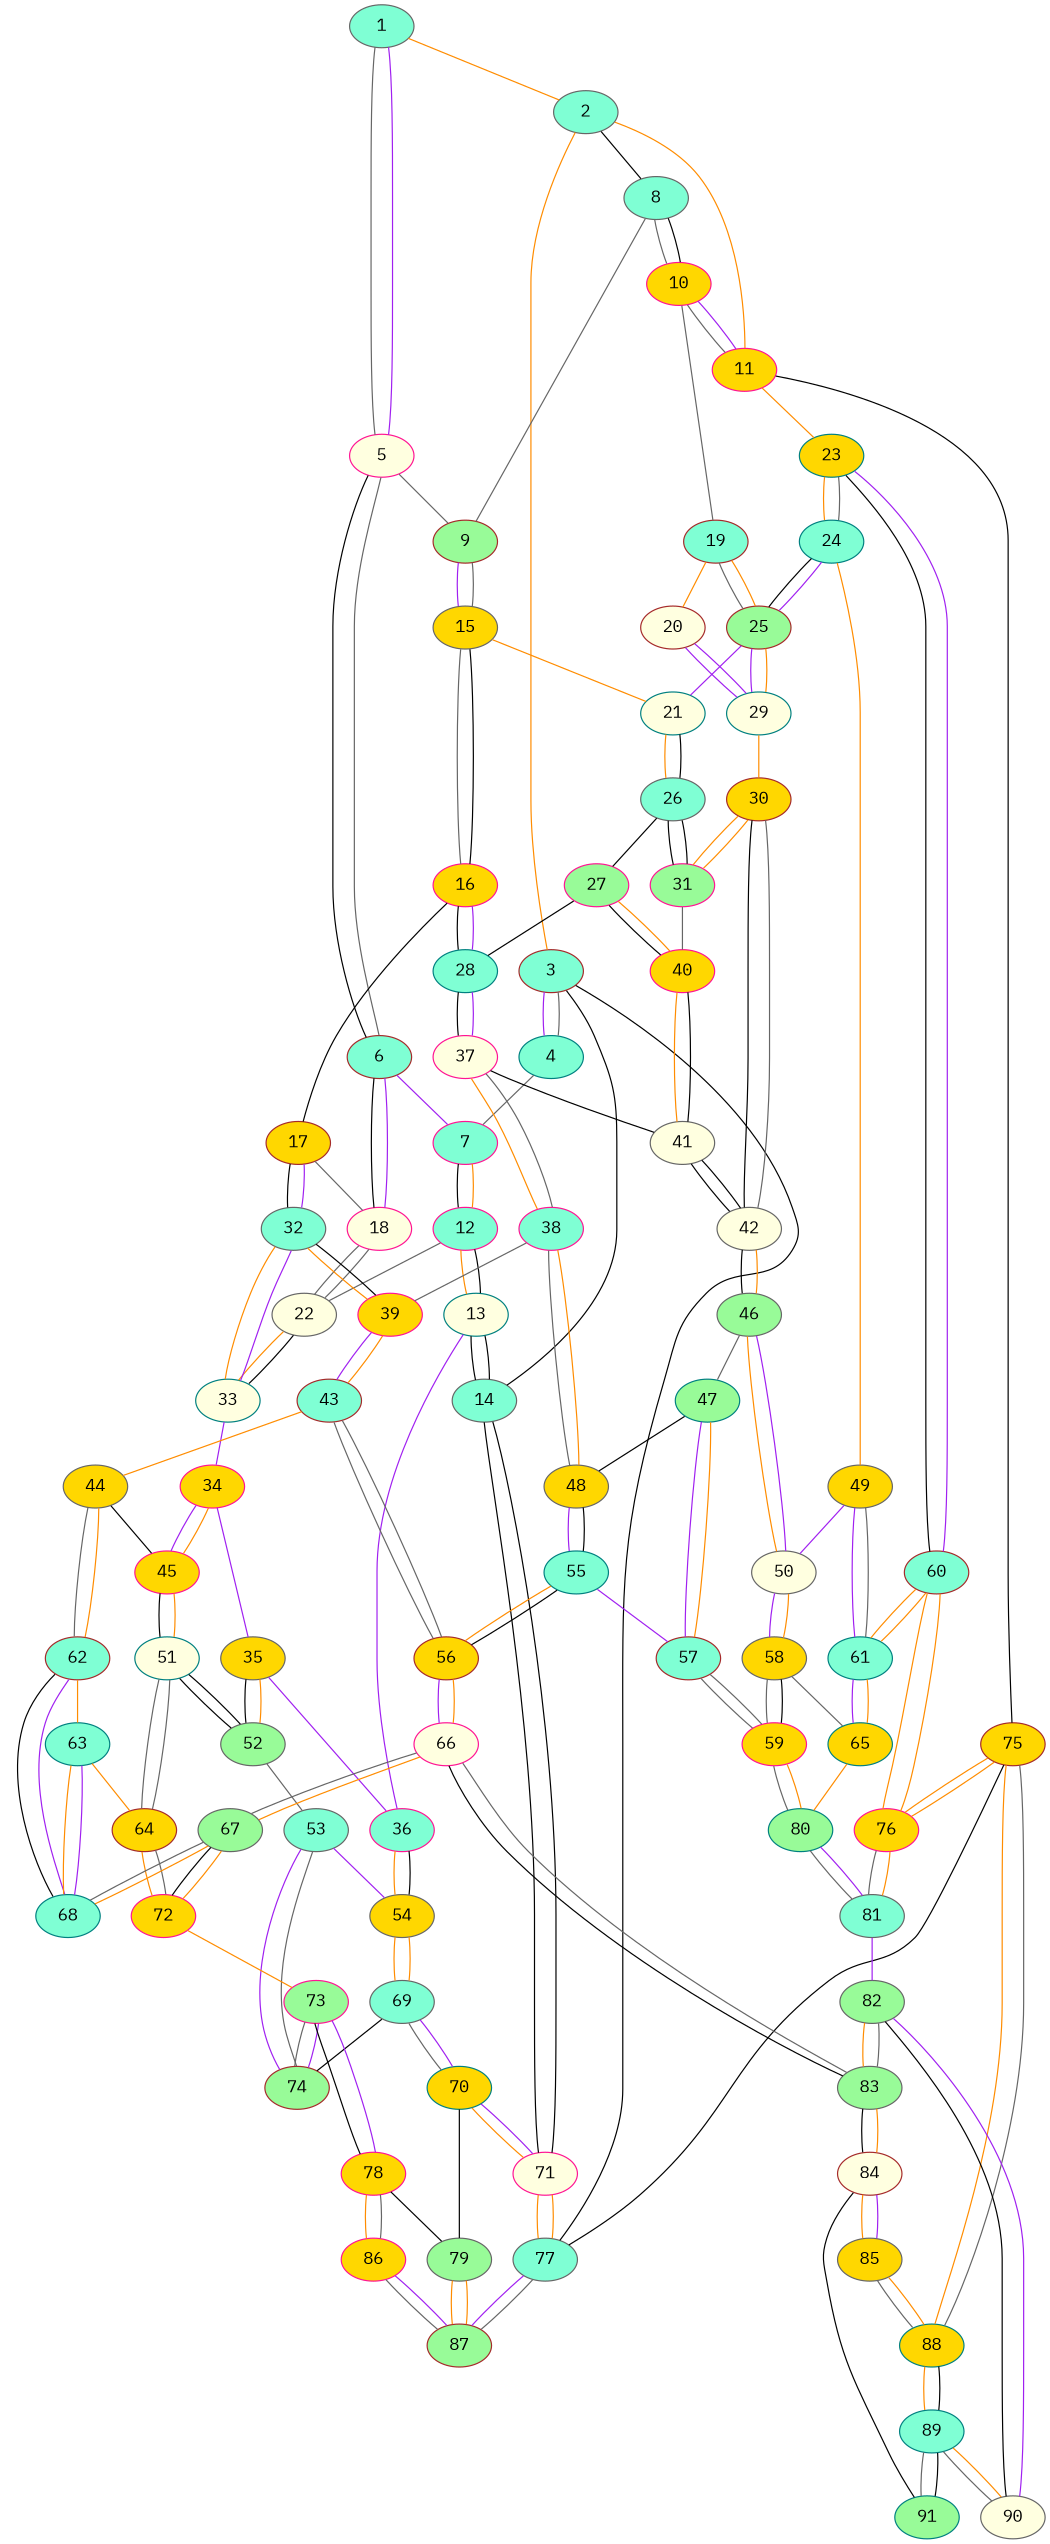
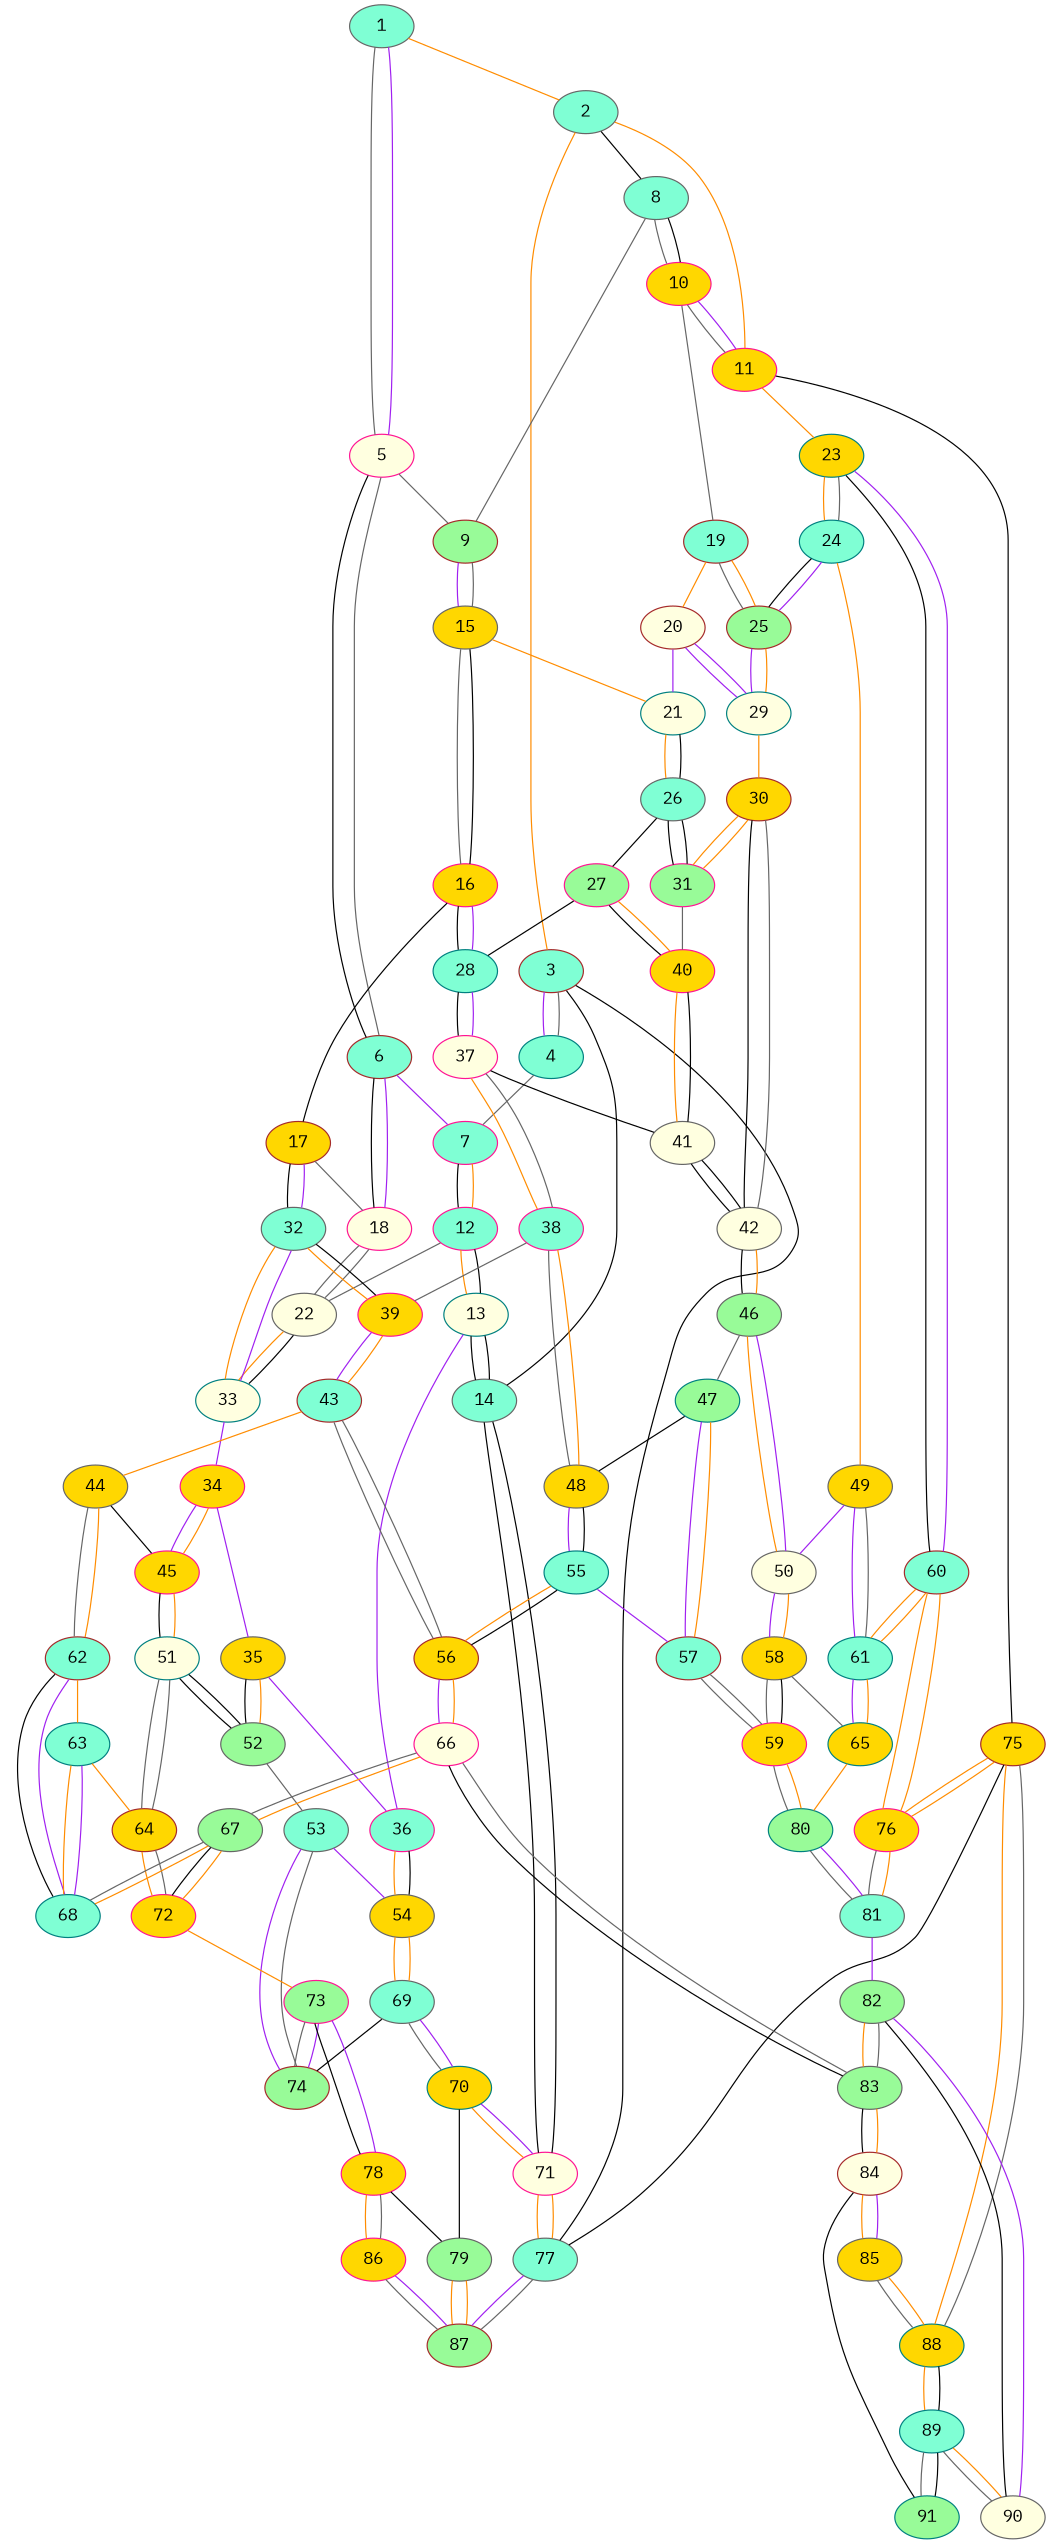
  graph {
    fontname="IBM Plex Mono"
    node [color=gray40 fillcolor=aquamarine fontname="IBM Plex Mono" style=filled]
    edge [color=darkorange fontname="IBM Plex Mono"]
    1
    2
    5 [color=deeppink fillcolor=lightyellow]
    3 [color=brown]
    8
    11 [color=deeppink fillcolor=gold]
    6 [color=brown]
    9 [color=brown fillcolor=palegreen]
    4 [color=teal]
    14
    77
    10 [color=deeppink fillcolor=gold]
    23 [color=teal fillcolor=gold]
    75 [color=brown fillcolor=gold]
    7 [color=deeppink]
    71 [color=deeppink fillcolor=lightyellow]
    87 [color=brown fillcolor=palegreen]
    12 [color=deeppink]
    18 [color=deeppink fillcolor=lightyellow]
    15 [fillcolor=gold]
    22 [fillcolor=lightyellow]
    13 [color=teal fillcolor=lightyellow]
    19 [color=brown]
    16 [color=deeppink fillcolor=gold]
    21 [color=teal fillcolor=lightyellow]
    20 [color=brown fillcolor=lightyellow]
    25 [color=brown fillcolor=palegreen]
    24 [color=teal]
    60 [color=brown]
    76 [color=deeppink fillcolor=gold]
    88 [color=teal fillcolor=gold]
    36 [color=deeppink]
    33 [color=teal fillcolor=lightyellow]
    54 [fillcolor=gold]
    17 [color=brown fillcolor=gold]
    28 [color=teal]
    26
    32
    37 [color=deeppink fillcolor=lightyellow]
    39 [color=deeppink fillcolor=gold]
    29 [color=teal fillcolor=lightyellow]
    30 [color=brown fillcolor=gold]
    27 [color=deeppink fillcolor=palegreen]
    31 [color=deeppink fillcolor=palegreen]
    34 [color=deeppink fillcolor=gold]
    49 [fillcolor=gold]
    61 [color=teal]
    50 [fillcolor=lightyellow]
    40 [color=deeppink fillcolor=gold]
    41 [fillcolor=lightyellow]
    38 [color=deeppink]
    42 [fillcolor=lightyellow]
    46 [fillcolor=palegreen]
    43 [color=brown]
    35 [fillcolor=gold]
    45 [color=deeppink fillcolor=gold]
    52 [fillcolor=palegreen]
    51 [color=teal fillcolor=lightyellow]
    53
    69
    48 [fillcolor=gold]
    55 [color=teal]
    44 [fillcolor=gold]
    56 [color=brown fillcolor=gold]
    47 [color=teal fillcolor=palegreen]
    62 [color=brown]
    66 [color=deeppink fillcolor=lightyellow]
    63 [color=teal]
    68 [color=teal]
    64 [color=brown fillcolor=gold]
    57 [color=brown]
    58 [fillcolor=gold]
    59 [color=deeppink fillcolor=gold]
    65 [color=teal fillcolor=gold]
    72 [color=deeppink fillcolor=gold]
    74 [color=brown fillcolor=palegreen]
    70 [color=teal fillcolor=gold]
    67 [fillcolor=palegreen]
    83 [fillcolor=palegreen]
    80 [color=teal fillcolor=palegreen]
    81
    73 [color=deeppink fillcolor=palegreen]
    84 [color=brown fillcolor=lightyellow]
    79 [fillcolor=palegreen]
    78 [color=deeppink fillcolor=gold]
    86 [color=deeppink fillcolor=gold]
    89 [color=teal]
    82 [fillcolor=palegreen]
    90 [fillcolor=lightyellow]
    85 [fillcolor=gold]
    91 [color=teal fillcolor=palegreen]
    1 -- 2
    1 -- 5 [color=gray40]
    1 -- 5 [color=purple]
    2 -- 3
    2 -- 8 [color=black]
    2 -- 11
    5 -- 6 [color=black]
    5 -- 6 [color=gray40]
    5 -- 9 [color=gray40]
    3 -- 4 [color=purple]
    3 -- 4 [color=gray40]
    3 -- 14 [color=black]
    3 -- 77 [color=black]
    8 -- 9 [color=gray40]
    8 -- 10 [color=gray40]
    8 -- 10 [color=black]
    11 -- 23
    11 -- 75 [color=black]
    6 -- 7 [color=purple]
    6 -- 18 [color=black]
    6 -- 18 [color=purple]
    9 -- 15 [color=purple]
    9 -- 15 [color=gray40]
    4 -- 7 [color=gray40]
    14 -- 71 [color=black]
    14 -- 71 [color=black]
    77 -- 87 [color=purple]
    77 -- 87 [color=gray40]
    10 -- 11 [color=gray40]
    10 -- 11 [color=purple]
    10 -- 19 [color=gray40]
    23 -- 24
    23 -- 24 [color=gray40]
    23 -- 60 [color=black]
    23 -- 60 [color=purple]
    75 -- 77 [color=black]
    75 -- 76
    75 -- 76
    75 -- 88
    75 -- 88 [color=gray40]
    7 -- 12 [color=black]
    7 -- 12
    71 -- 77
    71 -- 77
    12 -- 22 [color=gray40]
    12 -- 13
    12 -- 13 [color=black]
    18 -- 22 [color=gray40]
    18 -- 22 [color=gray40]
    15 -- 16 [color=gray40]
    15 -- 16 [color=black]
    15 -- 21
    22 -- 33
    22 -- 33 [color=black]
    13 -- 14 [color=black]
    13 -- 14 [color=black]
    13 -- 36 [color=purple]
    19 -- 20
    19 -- 25 [color=gray40]
    19 -- 25
    16 -- 17 [color=black]
    16 -- 28 [color=black]
    16 -- 28 [color=purple]
    21 -- 26
    21 -- 26 [color=black]
-   25 -- 21 [color=purple]
+   20 -- 21 [color=purple]
    20 -- 29 [color=purple]
    20 -- 29 [color=purple]
    25 -- 29 [color=purple]
    25 -- 29
    24 -- 25 [color=black]
    24 -- 25 [color=purple]
    24 -- 49
    60 -- 76
    60 -- 76
    60 -- 61
    60 -- 61
    76 -- 81 [color=gray40]
    76 -- 81
    88 -- 89
    88 -- 89 [color=black]
    36 -- 54
    36 -- 54 [color=black]
    33 -- 34 [color=purple]
    54 -- 69
    54 -- 69
    17 -- 18 [color=gray40]
    17 -- 32 [color=black]
    17 -- 32 [color=purple]
    28 -- 37 [color=black]
    28 -- 37 [color=purple]
    26 -- 27 [color=black]
    26 -- 31 [color=black]
    26 -- 31 [color=black]
    32 -- 33
    32 -- 33 [color=purple]
    32 -- 39
    32 -- 39 [color=black]
    37 -- 41 [color=black]
    37 -- 38
    37 -- 38 [color=gray40]
    39 -- 43 [color=purple]
    39 -- 43
    29 -- 30
    30 -- 31
    30 -- 31
    30 -- 42 [color=black]
    30 -- 42 [color=gray40]
    27 -- 28 [color=black]
    27 -- 40 [color=black]
    27 -- 40
    31 -- 40 [color=gray40]
    34 -- 35 [color=purple]
    34 -- 45 [color=purple]
    34 -- 45
    49 -- 61 [color=purple]
    49 -- 61 [color=gray40]
    49 -- 50 [color=purple]
    61 -- 65 [color=purple]
    61 -- 65
    50 -- 58 [color=purple]
    50 -- 58
    40 -- 41
    40 -- 41 [color=black]
    41 -- 42 [color=black]
    41 -- 42 [color=black]
    38 -- 39 [color=gray40]
    38 -- 48 [color=gray40]
    38 -- 48
    42 -- 46 [color=black]
    42 -- 46
    46 -- 50
    46 -- 50 [color=purple]
    46 -- 47 [color=gray40]
    43 -- 44
    43 -- 56 [color=gray40]
    43 -- 56 [color=gray40]
    35 -- 36 [color=purple]
    35 -- 52 [color=black]
    35 -- 52
    45 -- 51 [color=black]
    45 -- 51
    52 -- 53 [color=gray40]
    51 -- 52 [color=black]
    51 -- 52 [color=black]
    51 -- 64 [color=gray40]
    51 -- 64 [color=gray40]
    53 -- 54 [color=purple]
    53 -- 74 [color=purple]
    53 -- 74 [color=gray40]
    69 -- 74 [color=black]
    69 -- 70 [color=gray40]
    69 -- 70 [color=purple]
    48 -- 55 [color=purple]
    48 -- 55 [color=black]
    55 -- 56
    55 -- 56 [color=black]
    55 -- 57 [color=purple]
    44 -- 45 [color=black]
    44 -- 62 [color=gray40]
    44 -- 62
    56 -- 66 [color=purple]
    56 -- 66
    47 -- 48 [color=black]
    47 -- 57 [color=purple]
    47 -- 57
    62 -- 63
    62 -- 68 [color=black]
    62 -- 68 [color=purple]
    66 -- 67 [color=gray40]
    66 -- 67
    66 -- 83 [color=black]
    66 -- 83 [color=gray40]
    63 -- 68
    63 -- 68 [color=purple]
    63 -- 64
    64 -- 72
    64 -- 72 [color=gray40]
    57 -- 59 [color=gray40]
    57 -- 59 [color=gray40]
    58 -- 59 [color=gray40]
    58 -- 59 [color=black]
    58 -- 65 [color=gray40]
    59 -- 80 [color=gray40]
    59 -- 80
    65 -- 80
    72 -- 73
    70 -- 71
    70 -- 71 [color=purple]
    70 -- 79 [color=black]
    67 -- 68 [color=gray40]
    67 -- 68
    67 -- 72 [color=black]
    67 -- 72
    83 -- 84 [color=black]
    83 -- 84
    80 -- 81 [color=gray40]
    80 -- 81 [color=purple]
    81 -- 82 [color=purple]
    73 -- 74 [color=gray40]
    73 -- 74 [color=purple]
    73 -- 78 [color=black]
    73 -- 78 [color=purple]
    84 -- 85
    84 -- 85 [color=purple]
    84 -- 91 [color=black]
    79 -- 87
    79 -- 87
    78 -- 79 [color=black]
    78 -- 86
    78 -- 86 [color=gray40]
    86 -- 87 [color=gray40]
    86 -- 87 [color=purple]
    89 -- 90 [color=gray40]
    89 -- 90
    89 -- 91 [color=gray40]
    89 -- 91 [color=black]
    82 -- 83
    82 -- 83 [color=gray40]
    82 -- 90 [color=black]
    82 -- 90 [color=purple]
    85 -- 88 [color=gray40]
    85 -- 88
  }
